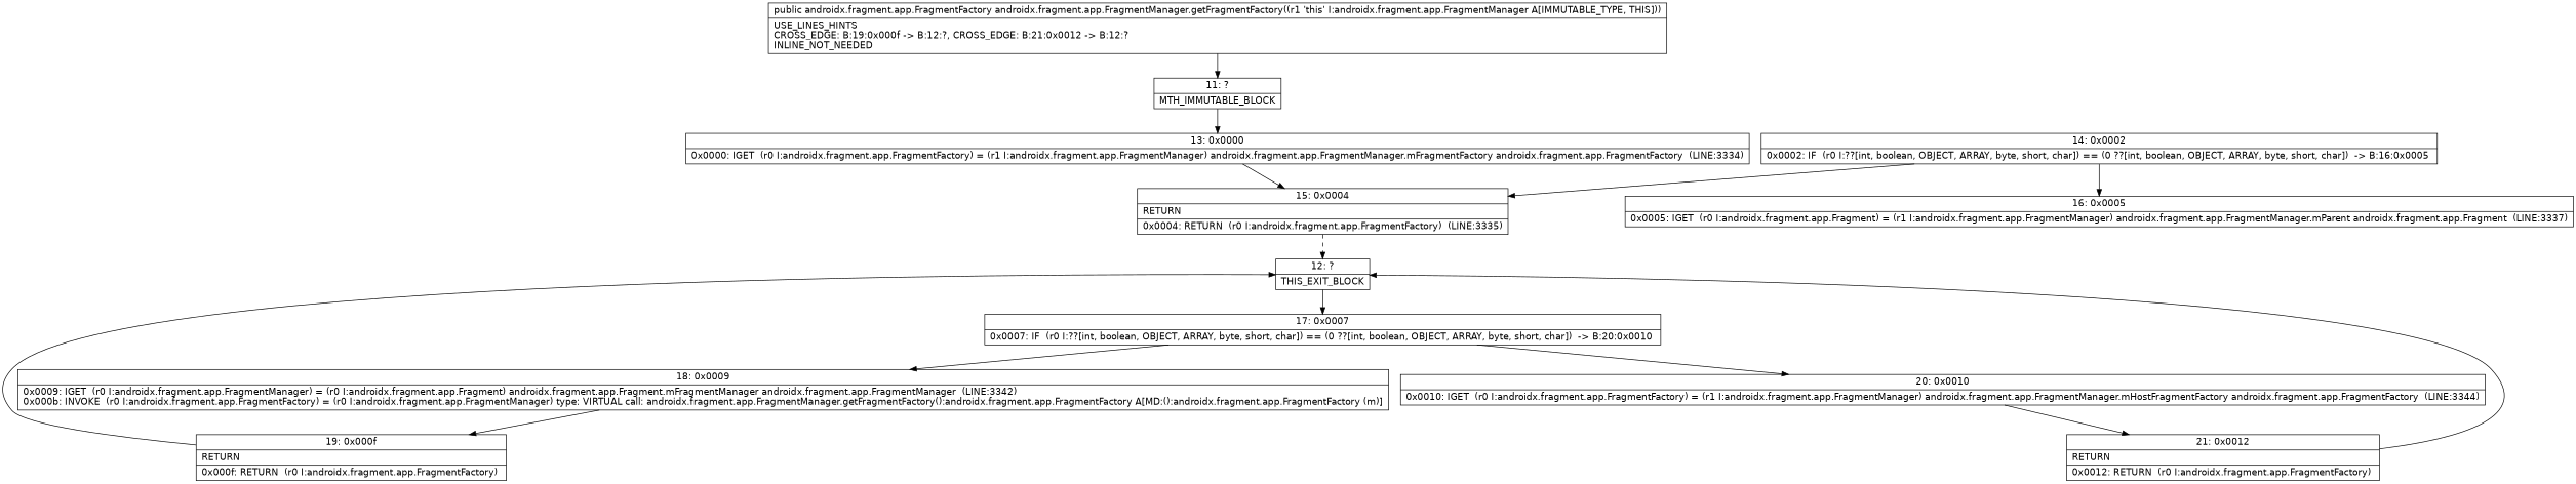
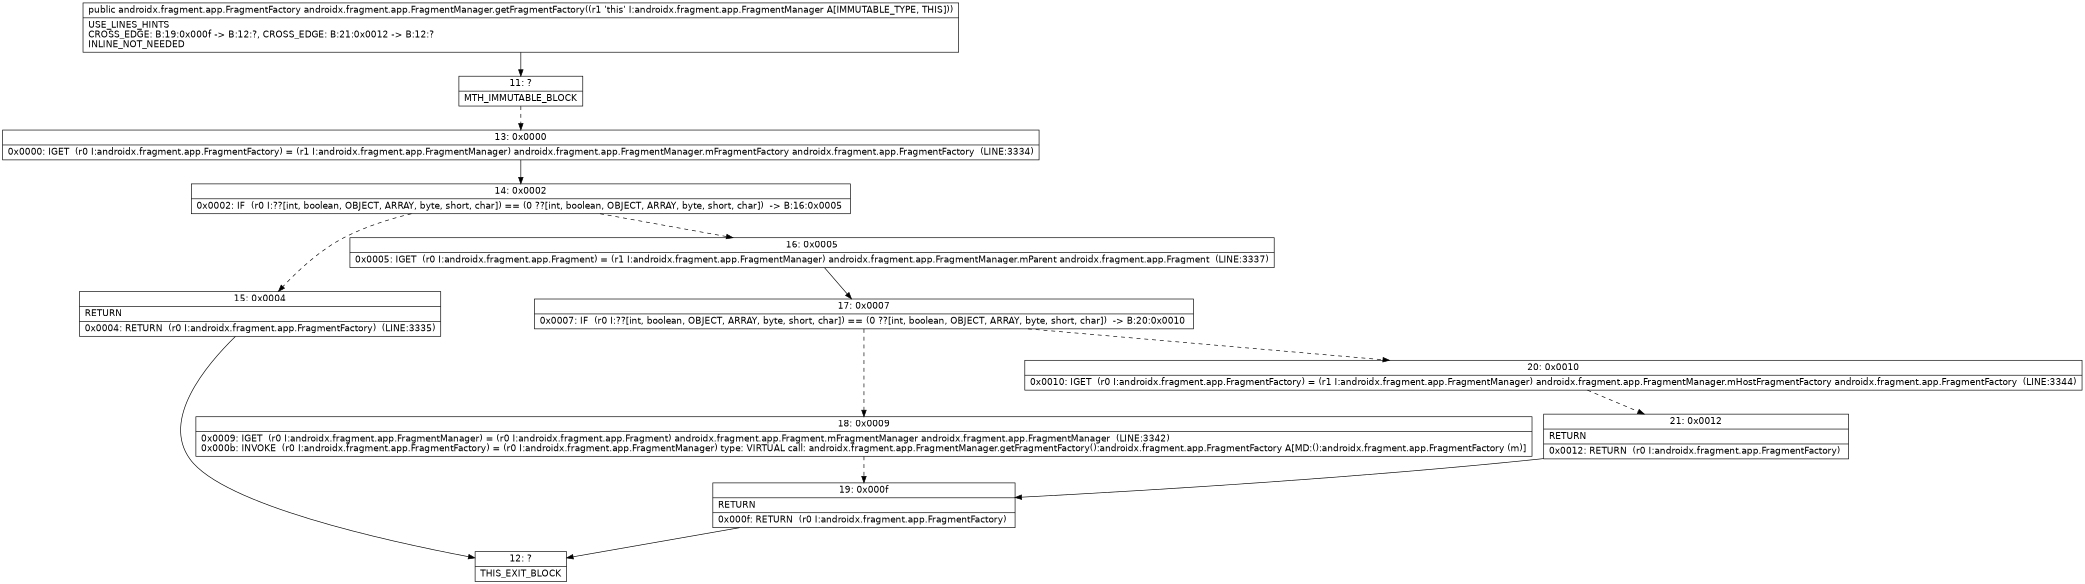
  digraph {
    fontname="DejaVu Sans"
    node [fontname="DejaVu Sans" shape=record]
    edge [fontname="DejaVu Sans"]
    n1 [label="{11\:\ ?|MTH_IMMUTABLE_BLOCK\l}"]
    n2 [label="{13\:\ 0x0000|0x0000: IGET  (r0 I:androidx.fragment.app.FragmentFactory) = (r1 I:androidx.fragment.app.FragmentManager) androidx.fragment.app.FragmentManager.mFragmentFactory androidx.fragment.app.FragmentFactory  (LINE:3334)\l}"]
    n3 [label="{14\:\ 0x0002|0x0002: IF  (r0 I:??[int, boolean, OBJECT, ARRAY, byte, short, char]) == (0 ??[int, boolean, OBJECT, ARRAY, byte, short, char])  \-\> B:16:0x0005 \l}"]
    n4 [label="{15\:\ 0x0004|RETURN\l|0x0004: RETURN  (r0 I:androidx.fragment.app.FragmentFactory)  (LINE:3335)\l}"]
    n5 [label="{16\:\ 0x0005|0x0005: IGET  (r0 I:androidx.fragment.app.Fragment) = (r1 I:androidx.fragment.app.FragmentManager) androidx.fragment.app.FragmentManager.mParent androidx.fragment.app.Fragment  (LINE:3337)\l}"]
    n6 [label="{12\:\ ?|THIS_EXIT_BLOCK\l}"]
    n7 [label="{17\:\ 0x0007|0x0007: IF  (r0 I:??[int, boolean, OBJECT, ARRAY, byte, short, char]) == (0 ??[int, boolean, OBJECT, ARRAY, byte, short, char])  \-\> B:20:0x0010 \l}"]
    n8 [label="{18\:\ 0x0009|0x0009: IGET  (r0 I:androidx.fragment.app.FragmentManager) = (r0 I:androidx.fragment.app.Fragment) androidx.fragment.app.Fragment.mFragmentManager androidx.fragment.app.FragmentManager  (LINE:3342)\l0x000b: INVOKE  (r0 I:androidx.fragment.app.FragmentFactory) = (r0 I:androidx.fragment.app.FragmentManager) type: VIRTUAL call: androidx.fragment.app.FragmentManager.getFragmentFactory():androidx.fragment.app.FragmentFactory A[MD:():androidx.fragment.app.FragmentFactory (m)]\l}"]
    n9 [label="{20\:\ 0x0010|0x0010: IGET  (r0 I:androidx.fragment.app.FragmentFactory) = (r1 I:androidx.fragment.app.FragmentManager) androidx.fragment.app.FragmentManager.mHostFragmentFactory androidx.fragment.app.FragmentFactory  (LINE:3344)\l}"]
    n10 [label="{19\:\ 0x000f|RETURN\l|0x000f: RETURN  (r0 I:androidx.fragment.app.FragmentFactory) \l}"]
    n11 [label="{21\:\ 0x0012|RETURN\l|0x0012: RETURN  (r0 I:androidx.fragment.app.FragmentFactory) \l}"]
    n12 [label="{public androidx.fragment.app.FragmentFactory androidx.fragment.app.FragmentManager.getFragmentFactory((r1 'this' I:androidx.fragment.app.FragmentManager A[IMMUTABLE_TYPE, THIS]))  | USE_LINES_HINTS\lCROSS_EDGE: B:19:0x000f \-\> B:12:?, CROSS_EDGE: B:21:0x0012 \-\> B:12:?\lINLINE_NOT_NEEDED\l}"]
-   n1 -> n2
-   n2 -> n4
-   n3 -> n4 [style=solid]
-   n3 -> n5
-   n4 -> n6 [style=dashed]
-   n6 -> n7
-   n7 -> n8 [style=solid]
-   n7 -> n9
-   n8 -> n10
-   n9 -> n11
+   n1 -> n2 [style=dashed]
+   n2 -> n3
+   n3 -> n4 [style=dashed]
+   n3 -> n5 [style=dashed]
+   n4 -> n6
+   n5 -> n7
+   n7 -> n8 [style=dashed]
+   n7 -> n9 [style=dashed]
+   n8 -> n10 [style=dashed]
+   n9 -> n11 [style=dashed]
    n10 -> n6
-   n11 -> n6
+   n11 -> n10
    n12 -> n1
  }
